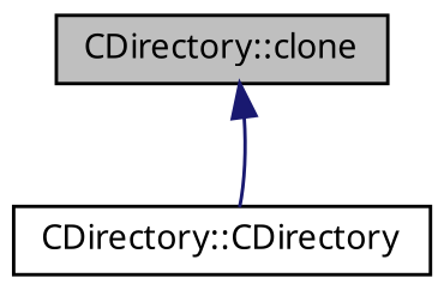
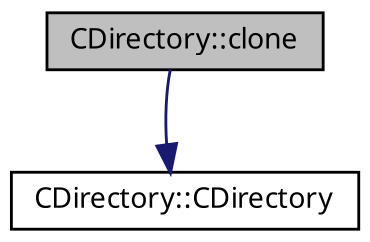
  digraph {
    rankdir=TB
    fontname="Noto Sans"
    node [color=black fontname="Noto Sans" fontsize=10 shape=record style=filled]
    n1 [fillcolor=grey75 fontcolor=black height=0.2 label="CDirectory::clone" width=0.4]
    n2 [fillcolor=white height=0.2 label="CDirectory::CDirectory" width=0.4]
-   n2 -> n1 [color=midnightblue fontname="Noto Sans" fontsize=10 labelfontname=Helvetica labelfontsize=10 style=solid]
+   n1 -> n2 [color=midnightblue fontname="Noto Sans" fontsize=10 labelfontname=Helvetica labelfontsize=10 style=solid]
  }
